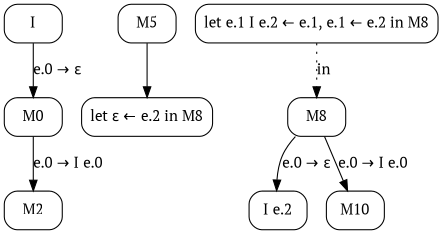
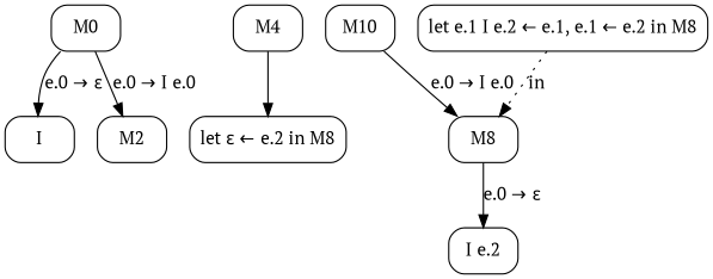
  digraph {
    fontname="PT Serif"
    node [fontname="PT Serif" shape=box style=rounded]
    edge [fontname="PT Serif"]
    n1 [label=I]
    M0
    M2
    n4 [label="let ε ← e.2 in M8"]
-   M5
+   M5 [label=M4]
    n6 [label="I e.2"]
    M8
    M10
    n9 [label="let e.1 I e.2 ← e.1, e.1 ← e.2 in M8"]
-   n1 -> M0 [label="e.0 → ε"]
+   M0 -> n1 [label="e.0 → ε"]
    M0 -> M2 [label="e.0 → I e.0"]
    M5 -> n4
    M8 -> n6 [label="e.0 → ε"]
-   M8 -> M10 [label="e.0 → I e.0"]
+   M10 -> M8 [label="e.0 → I e.0"]
    n9 -> M8 [label=in style=dotted]
  }
